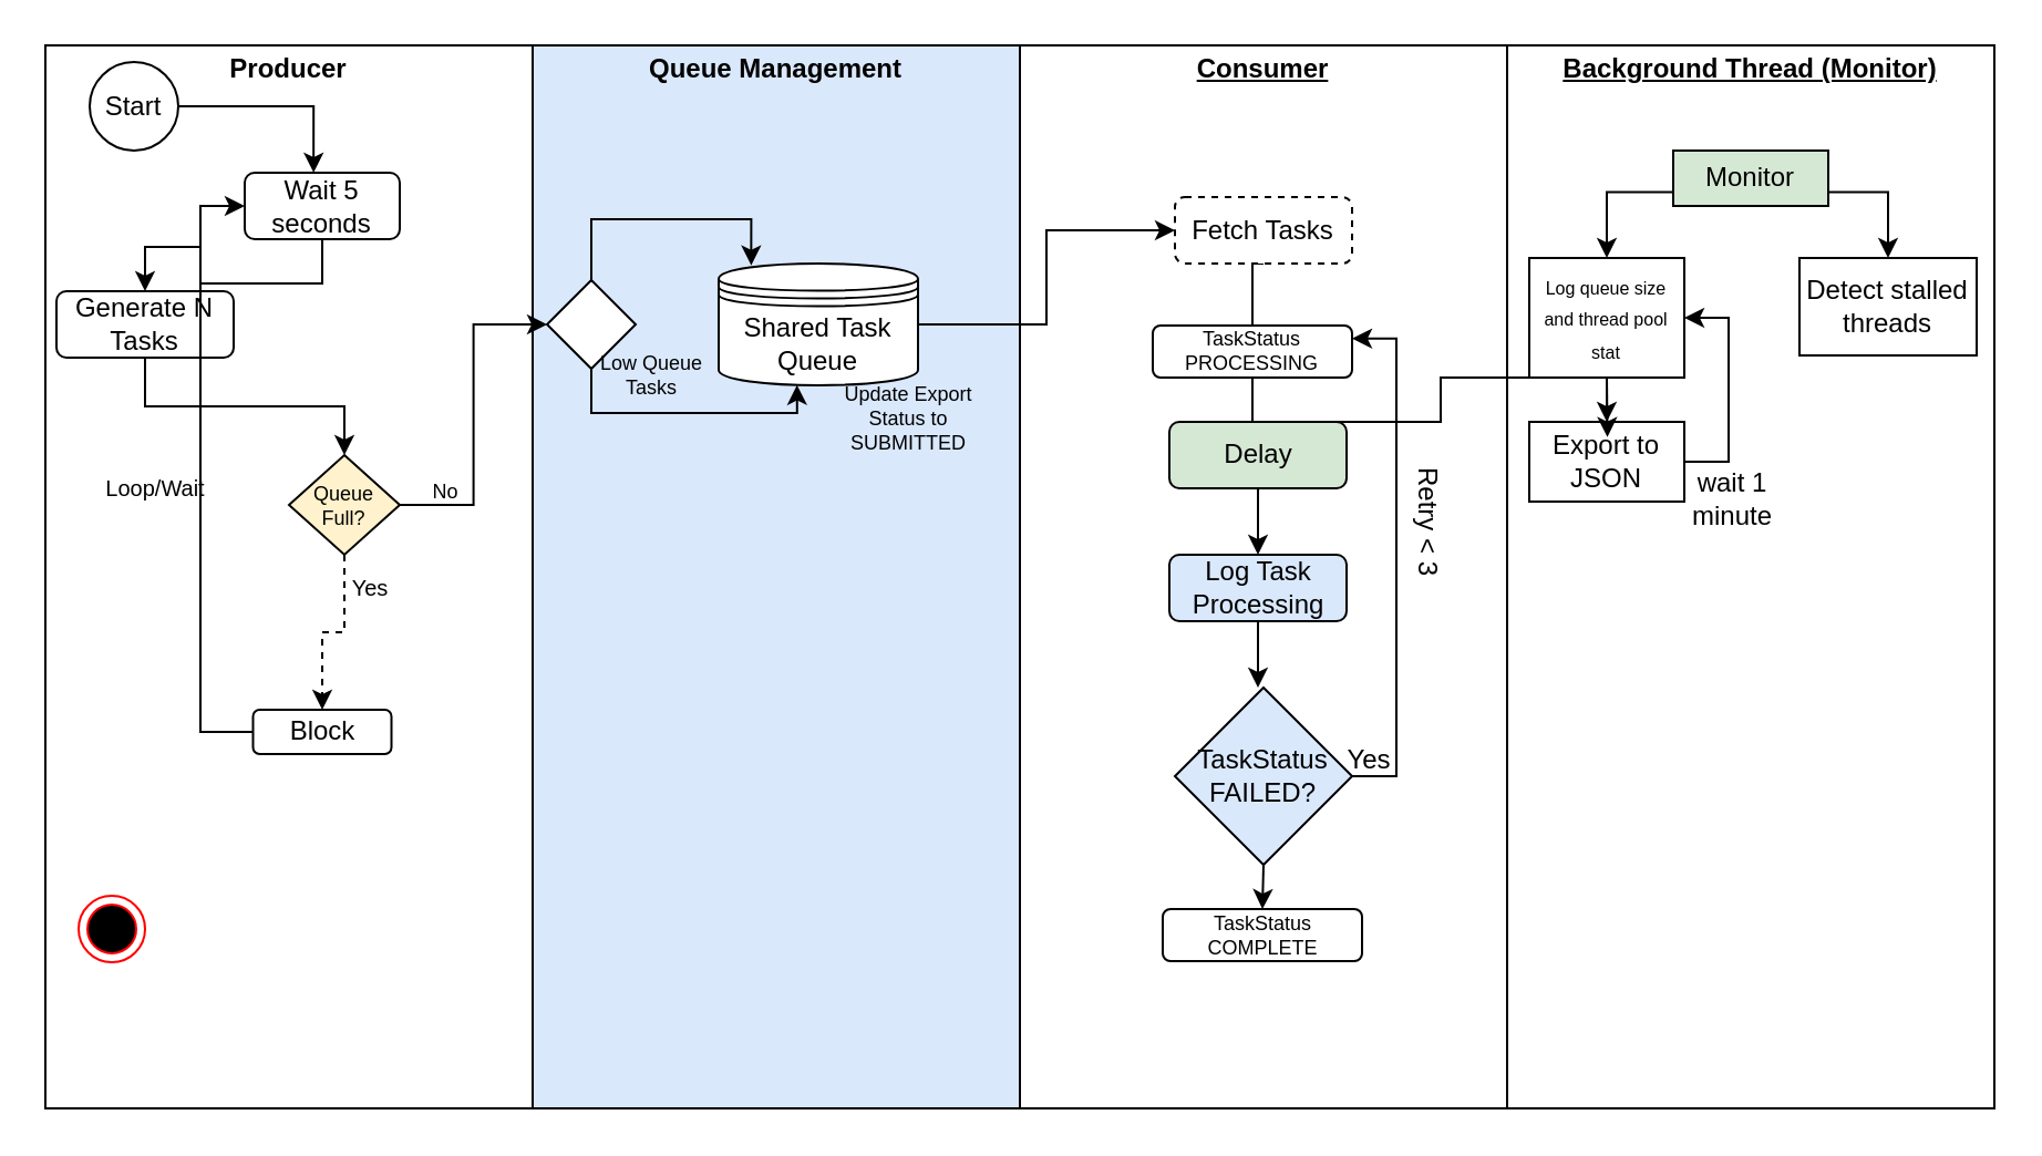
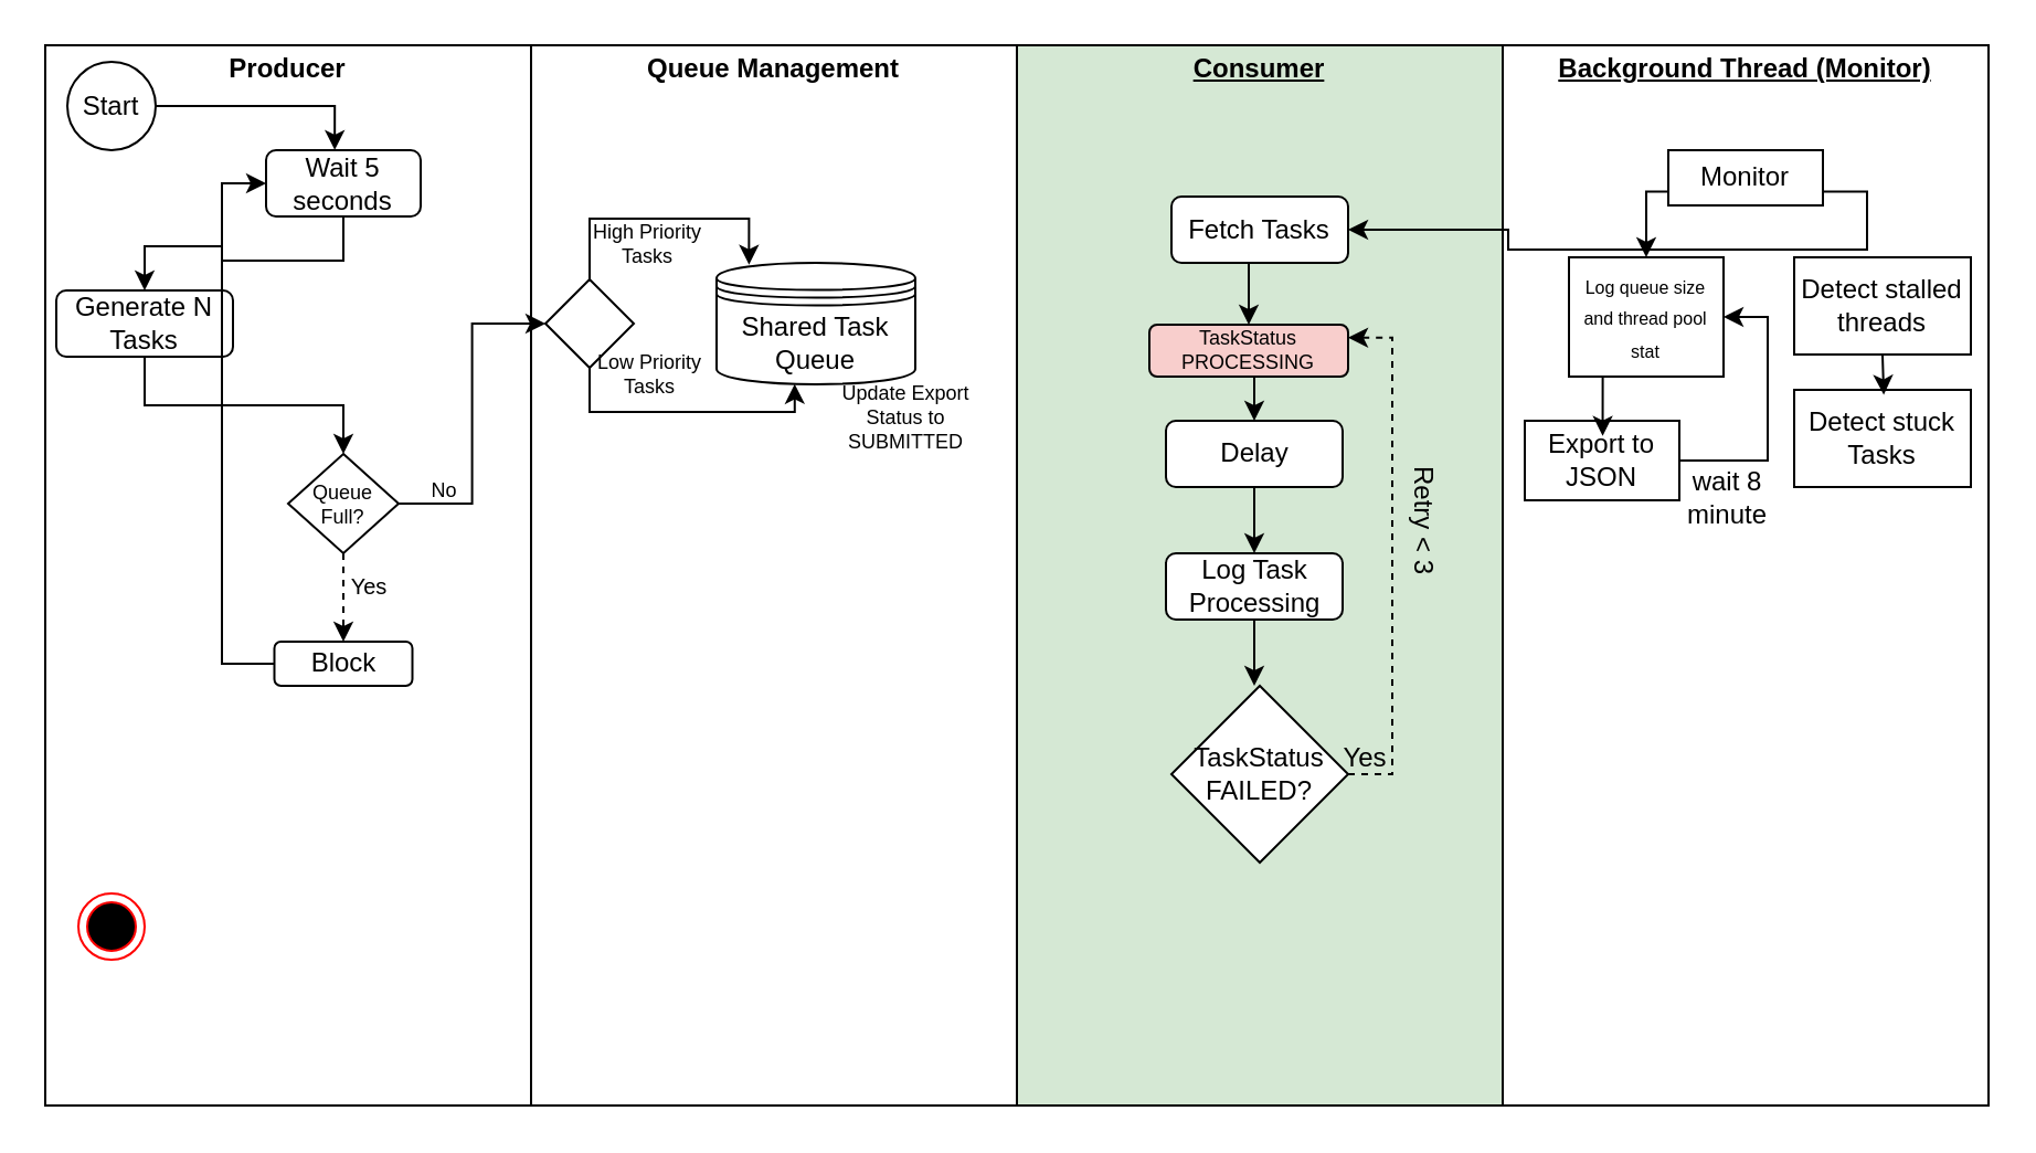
  <mxCell id="0" />
  <mxCell id="1" parent="0" />
  <mxCell id="2" value="&lt;p style=&quot;margin:0px;margin-top:4px;text-align:center;&quot;&gt;&lt;b&gt;Producer&lt;/b&gt;&lt;/p&gt;" style="verticalAlign=top;align=left;overflow=fill;html=1;whiteSpace=wrap;" parent="1" vertex="1"><mxGeometry x="20" y="20" width="220" height="480" as="geometry" /></mxCell>
- <mxCell id="3" value="&lt;p style=&quot;margin:0px;margin-top:4px;text-align:center;&quot;&gt;&lt;b&gt;Queue Management&lt;/b&gt;&lt;/p&gt;" style="verticalAlign=top;align=left;overflow=fill;html=1;whiteSpace=wrap;fillColor=#dae8fc;" parent="1" vertex="1"><mxGeometry x="240" y="20" width="220" height="480" as="geometry" /></mxCell>
- <mxCell id="4" value="&lt;p style=&quot;margin:0px;margin-top:4px;text-align:center;text-decoration:underline;&quot;&gt;&lt;b&gt;Consumer&lt;/b&gt;&lt;/p&gt;" style="verticalAlign=top;align=left;overflow=fill;html=1;whiteSpace=wrap;" parent="1" vertex="1"><mxGeometry x="460" y="20" width="220" height="480" as="geometry" /></mxCell>
+ <mxCell id="3" value="&lt;p style=&quot;margin:0px;margin-top:4px;text-align:center;&quot;&gt;&lt;b&gt;Queue Management&lt;/b&gt;&lt;/p&gt;" style="verticalAlign=top;align=left;overflow=fill;html=1;whiteSpace=wrap;" parent="1" vertex="1"><mxGeometry x="240" y="20" width="220" height="480" as="geometry" /></mxCell>
+ <mxCell id="4" value="&lt;p style=&quot;margin:0px;margin-top:4px;text-align:center;text-decoration:underline;&quot;&gt;&lt;b&gt;Consumer&lt;/b&gt;&lt;/p&gt;" style="verticalAlign=top;align=left;overflow=fill;html=1;whiteSpace=wrap;fillColor=#d5e8d4;" parent="1" vertex="1"><mxGeometry x="460" y="20" width="220" height="480" as="geometry" /></mxCell>
  <mxCell id="5" value="&lt;p style=&quot;margin:0px;margin-top:4px;text-align:center;text-decoration:underline;&quot;&gt;&lt;b&gt;Background Thread (Monitor)&lt;/b&gt;&lt;/p&gt;" style="verticalAlign=top;align=left;overflow=fill;html=1;whiteSpace=wrap;" parent="1" vertex="1"><mxGeometry x="680" y="20" width="220" height="480" as="geometry" /></mxCell>
  <mxCell id="6" style="edgeStyle=orthogonalEdgeStyle;rounded=0;orthogonalLoop=1;jettySize=auto;html=1;exitX=1;exitY=0.5;exitDx=0;exitDy=0;entryX=0.444;entryY=-0.002;entryDx=0;entryDy=0;entryPerimeter=0;" parent="1" source="7" target="34" edge="1"><mxGeometry relative="1" as="geometry" /></mxCell>
- <mxCell id="7" value="Start" style="ellipse;whiteSpace=wrap;html=1;aspect=fixed;" parent="1" vertex="1"><mxGeometry x="40" y="27.5" width="40" height="40" as="geometry" /></mxCell>
+ <mxCell id="7" value="Start" style="ellipse;whiteSpace=wrap;html=1;aspect=fixed;" parent="1" vertex="1"><mxGeometry x="30" y="27.5" width="40" height="40" as="geometry" /></mxCell>
  <mxCell id="8" style="edgeStyle=orthogonalEdgeStyle;rounded=0;orthogonalLoop=1;jettySize=auto;html=1;exitX=0.5;exitY=1;exitDx=0;exitDy=0;entryX=0.5;entryY=0;entryDx=0;entryDy=0;" parent="1" source="9" target="27" edge="1"><mxGeometry relative="1" as="geometry" /></mxCell>
  <mxCell id="9" value="Generate N Tasks" style="rounded=1;whiteSpace=wrap;html=1;" parent="1" vertex="1"><mxGeometry x="25" y="131" width="80" height="30" as="geometry" /></mxCell>
- <mxCell id="10" style="edgeStyle=orthogonalEdgeStyle;rounded=0;orthogonalLoop=1;jettySize=auto;html=1;exitX=1;exitY=0.5;exitDx=0;exitDy=0;" parent="1" source="11" target="13" edge="1"><mxGeometry relative="1" as="geometry" /></mxCell>
  <mxCell id="11" value="Shared Task Queue" style="shape=datastore;whiteSpace=wrap;html=1;" parent="1" vertex="1"><mxGeometry x="324" y="118.5" width="90" height="55" as="geometry" /></mxCell>
- <mxCell id="12" style="edgeStyle=orthogonalEdgeStyle;rounded=0;orthogonalLoop=1;jettySize=auto;html=1;exitX=0.5;exitY=1;exitDx=0;exitDy=0;entryX=0.5;entryY=0;entryDx=0;entryDy=0;endArrow=none;" parent="1" source="13" target="36" edge="1"><mxGeometry relative="1" as="geometry" /></mxCell>
- <mxCell id="13" value="Fetch Tasks" style="rounded=1;whiteSpace=wrap;html=1;dashed=1;" parent="1" vertex="1"><mxGeometry x="530" y="88.5" width="80" height="30" as="geometry" /></mxCell>
+ <mxCell id="12" style="edgeStyle=orthogonalEdgeStyle;rounded=0;orthogonalLoop=1;jettySize=auto;html=1;exitX=0.5;exitY=1;exitDx=0;exitDy=0;entryX=0.5;entryY=0;entryDx=0;entryDy=0;" parent="1" source="13" target="36" edge="1"><mxGeometry relative="1" as="geometry" /></mxCell>
+ <mxCell id="13" value="Fetch Tasks" style="rounded=1;whiteSpace=wrap;html=1;" parent="1" vertex="1"><mxGeometry x="530" y="88.5" width="80" height="30" as="geometry" /></mxCell>
  <mxCell id="14" style="edgeStyle=orthogonalEdgeStyle;rounded=0;orthogonalLoop=1;jettySize=auto;html=1;exitX=0;exitY=0.75;exitDx=0;exitDy=0;entryX=0.5;entryY=0;entryDx=0;entryDy=0;" parent="1" source="16" target="17" edge="1"><mxGeometry relative="1" as="geometry" /></mxCell>
- <mxCell id="15" style="edgeStyle=orthogonalEdgeStyle;rounded=0;orthogonalLoop=1;jettySize=auto;html=1;exitX=1;exitY=0.75;exitDx=0;exitDy=0;entryX=0.5;entryY=0;entryDx=0;entryDy=0;" parent="1" source="16" target="18" edge="1"><mxGeometry relative="1" as="geometry" /></mxCell>
- <mxCell id="16" value="Monitor" style="html=1;dashed=0;whiteSpace=wrap;fillColor=#d5e8d4;" parent="1" vertex="1"><mxGeometry x="755" y="67.5" width="70" height="25" as="geometry" /></mxCell>
- <mxCell id="17" value="&lt;font style=&quot;font-size: 8px;&quot;&gt;Log queue size and thread pool stat&lt;/font&gt;" style="html=1;dashed=0;whiteSpace=wrap;" parent="1" vertex="1"><mxGeometry x="690" y="116" width="70" height="54" as="geometry" /></mxCell>
+ <mxCell id="15" style="edgeStyle=orthogonalEdgeStyle;rounded=0;orthogonalLoop=1;jettySize=auto;html=1;exitX=1;exitY=0.75;exitDx=0;exitDy=0;" parent="1" source="16" target="13" edge="1"><mxGeometry relative="1" as="geometry" /></mxCell>
+ <mxCell id="16" value="Monitor" style="html=1;dashed=0;whiteSpace=wrap;" parent="1" vertex="1"><mxGeometry x="755" y="67.5" width="70" height="25" as="geometry" /></mxCell>
+ <mxCell id="17" value="&lt;font style=&quot;font-size: 8px;&quot;&gt;Log queue size and thread pool stat&lt;/font&gt;" style="html=1;dashed=0;whiteSpace=wrap;" parent="1" vertex="1"><mxGeometry x="710" y="116" width="70" height="54" as="geometry" /></mxCell>
  <mxCell id="18" value="Detect stalled threads" style="html=1;dashed=0;whiteSpace=wrap;" parent="1" vertex="1"><mxGeometry x="812" y="116" width="80" height="44" as="geometry" /></mxCell>
  <mxCell id="19" value="" style="rhombus;whiteSpace=wrap;html=1;" parent="1" vertex="1"><mxGeometry x="246.5" y="126" width="40" height="40" as="geometry" /></mxCell>
  <mxCell id="20" style="edgeStyle=orthogonalEdgeStyle;rounded=0;orthogonalLoop=1;jettySize=auto;html=1;entryX=0.393;entryY=0.997;entryDx=0;entryDy=0;entryPerimeter=0;exitX=0.5;exitY=1;exitDx=0;exitDy=0;" parent="1" source="19" target="11" edge="1"><mxGeometry relative="1" as="geometry" /></mxCell>
  <mxCell id="21" style="edgeStyle=orthogonalEdgeStyle;rounded=0;orthogonalLoop=1;jettySize=auto;html=1;entryX=0.163;entryY=0.015;entryDx=0;entryDy=0;entryPerimeter=0;exitX=0.5;exitY=0;exitDx=0;exitDy=0;" parent="1" source="19" target="11" edge="1"><mxGeometry relative="1" as="geometry" /></mxCell>
- <mxCell id="23" value="Low Queue Tasks" style="text;html=1;align=center;verticalAlign=middle;whiteSpace=wrap;rounded=0;fontSize=9;" parent="1" vertex="1"><mxGeometry x="264" y="154" width="60" height="30" as="geometry" /></mxCell>
+ <mxCell id="22" value="High Priority Tasks" style="text;html=1;align=center;verticalAlign=middle;whiteSpace=wrap;rounded=0;fontSize=9;" parent="1" vertex="1"><mxGeometry x="263.25" y="95" width="60" height="30" as="geometry" /></mxCell>
+ <mxCell id="23" value="Low Priority Tasks" style="text;html=1;align=center;verticalAlign=middle;whiteSpace=wrap;rounded=0;fontSize=9;" parent="1" vertex="1"><mxGeometry x="264" y="154" width="60" height="30" as="geometry" /></mxCell>
  <mxCell id="24" value="Update Export Status to SUBMITTED" style="text;html=1;align=center;verticalAlign=middle;whiteSpace=wrap;rounded=0;fontSize=9;" parent="1" vertex="1"><mxGeometry x="370" y="172.5" width="80" height="32.5" as="geometry" /></mxCell>
  <mxCell id="25" style="edgeStyle=orthogonalEdgeStyle;rounded=0;orthogonalLoop=1;jettySize=auto;html=1;entryX=0;entryY=0.5;entryDx=0;entryDy=0;" parent="1" source="27" target="19" edge="1"><mxGeometry relative="1" as="geometry" /></mxCell>
  <mxCell id="26" style="edgeStyle=orthogonalEdgeStyle;rounded=0;orthogonalLoop=1;jettySize=auto;html=1;exitX=0.5;exitY=1;exitDx=0;exitDy=0;entryX=0.5;entryY=0;entryDx=0;entryDy=0;dashed=1;" parent="1" source="27" target="29" edge="1"><mxGeometry relative="1" as="geometry" /></mxCell>
- <mxCell id="27" value="Queue Full?" style="rhombus;whiteSpace=wrap;html=1;fontSize=9;fillColor=#fff2cc;" parent="1" vertex="1"><mxGeometry x="130" y="205" width="50" height="45" as="geometry" /></mxCell>
+ <mxCell id="27" value="Queue Full?" style="rhombus;whiteSpace=wrap;html=1;fontSize=9;" parent="1" vertex="1"><mxGeometry x="130" y="205" width="50" height="45" as="geometry" /></mxCell>
  <mxCell id="28" value="No" style="text;html=1;align=center;verticalAlign=middle;whiteSpace=wrap;rounded=0;fontSize=9;" parent="1" vertex="1"><mxGeometry x="171" y="207" width="60" height="30" as="geometry" /></mxCell>
- <mxCell id="29" value="Block" style="rounded=1;whiteSpace=wrap;html=1;" parent="1" vertex="1"><mxGeometry x="113.75" y="320" width="62.5" height="20" as="geometry" /></mxCell>
+ <mxCell id="29" value="Block" style="rounded=1;whiteSpace=wrap;html=1;" parent="1" vertex="1"><mxGeometry x="123.75" y="290" width="62.5" height="20" as="geometry" /></mxCell>
  <mxCell id="30" style="edgeStyle=orthogonalEdgeStyle;rounded=0;orthogonalLoop=1;jettySize=auto;html=1;exitX=0;exitY=0.5;exitDx=0;exitDy=0;entryX=0;entryY=0.5;entryDx=0;entryDy=0;" parent="1" source="29" target="34" edge="1"><mxGeometry relative="1" as="geometry" /></mxCell>
- <mxCell id="31" value="Loop/Wait" style="text;html=1;align=center;verticalAlign=middle;whiteSpace=wrap;rounded=0;fontSize=10;" parent="1" vertex="1"><mxGeometry x="40" y="205" width="60" height="30" as="geometry" /></mxCell>
  <mxCell id="32" value="Yes" style="text;html=1;align=center;verticalAlign=middle;whiteSpace=wrap;rounded=0;fontSize=10;" parent="1" vertex="1"><mxGeometry x="137" y="250" width="60" height="30" as="geometry" /></mxCell>
  <mxCell id="33" style="edgeStyle=orthogonalEdgeStyle;rounded=0;orthogonalLoop=1;jettySize=auto;html=1;exitX=0.5;exitY=1;exitDx=0;exitDy=0;entryX=0.5;entryY=0;entryDx=0;entryDy=0;" parent="1" source="34" target="9" edge="1"><mxGeometry relative="1" as="geometry" /></mxCell>
- <mxCell id="34" value="Wait 5 seconds" style="rounded=1;whiteSpace=wrap;html=1;" parent="1" vertex="1"><mxGeometry x="110" y="77.5" width="70" height="30" as="geometry" /></mxCell>
- <mxCell id="35" style="edgeStyle=orthogonalEdgeStyle;rounded=0;orthogonalLoop=1;jettySize=auto;html=1;exitX=0.5;exitY=1;exitDx=0;exitDy=0;" parent="1" source="36" target="48" edge="1"><mxGeometry relative="1" as="geometry" /></mxCell>
- <mxCell id="36" value="TaskStatus&lt;div&gt;&lt;span style=&quot;background-color: transparent; color: light-dark(rgb(0, 0, 0), rgb(255, 255, 255));&quot;&gt;PROCESSING&lt;/span&gt;&lt;/div&gt;" style="rounded=1;whiteSpace=wrap;html=1;fontSize=9;" parent="1" vertex="1"><mxGeometry x="520" y="146.5" width="90" height="23.5" as="geometry" /></mxCell>
+ <mxCell id="34" value="Wait 5 seconds" style="rounded=1;whiteSpace=wrap;html=1;" parent="1" vertex="1"><mxGeometry x="120" y="67.5" width="70" height="30" as="geometry" /></mxCell>
+ <mxCell id="35" style="edgeStyle=orthogonalEdgeStyle;rounded=0;orthogonalLoop=1;jettySize=auto;html=1;exitX=0.5;exitY=1;exitDx=0;exitDy=0;entryX=0.5;entryY=0;entryDx=0;entryDy=0;" parent="1" source="36" target="38" edge="1"><mxGeometry relative="1" as="geometry" /></mxCell>
+ <mxCell id="36" value="TaskStatus&lt;div&gt;&lt;span style=&quot;background-color: transparent; color: light-dark(rgb(0, 0, 0), rgb(255, 255, 255));&quot;&gt;PROCESSING&lt;/span&gt;&lt;/div&gt;" style="rounded=1;whiteSpace=wrap;html=1;fontSize=9;fillColor=#f8cecc;" parent="1" vertex="1"><mxGeometry x="520" y="146.5" width="90" height="23.5" as="geometry" /></mxCell>
  <mxCell id="37" style="edgeStyle=orthogonalEdgeStyle;rounded=0;orthogonalLoop=1;jettySize=auto;html=1;exitX=0.5;exitY=1;exitDx=0;exitDy=0;entryX=0.5;entryY=0;entryDx=0;entryDy=0;" parent="1" source="38" target="40" edge="1"><mxGeometry relative="1" as="geometry" /></mxCell>
- <mxCell id="38" value="Delay" style="rounded=1;whiteSpace=wrap;html=1;fillColor=#d5e8d4;" parent="1" vertex="1"><mxGeometry x="527.5" y="190" width="80" height="30" as="geometry" /></mxCell>
+ <mxCell id="38" value="Delay" style="rounded=1;whiteSpace=wrap;html=1;" parent="1" vertex="1"><mxGeometry x="527.5" y="190" width="80" height="30" as="geometry" /></mxCell>
  <mxCell id="39" style="edgeStyle=orthogonalEdgeStyle;rounded=0;orthogonalLoop=1;jettySize=auto;html=1;exitX=0.5;exitY=1;exitDx=0;exitDy=0;entryX=0.5;entryY=0;entryDx=0;entryDy=0;" parent="1" source="40" edge="1"><mxGeometry relative="1" as="geometry"><mxPoint x="567.5" y="310" as="targetPoint" /></mxGeometry></mxCell>
- <mxCell id="40" value="Log Task Processing" style="rounded=1;whiteSpace=wrap;html=1;fillColor=#dae8fc;" parent="1" vertex="1"><mxGeometry x="527.5" y="250" width="80" height="30" as="geometry" /></mxCell>
- <mxCell id="41" style="edgeStyle=orthogonalEdgeStyle;rounded=0;orthogonalLoop=1;jettySize=auto;html=1;exitX=1;exitY=0.5;exitDx=0;exitDy=0;entryX=1;entryY=0.25;entryDx=0;entryDy=0;" parent="1" source="43" target="36" edge="1"><mxGeometry relative="1" as="geometry" /></mxCell>
- <mxCell id="42" style="edgeStyle=orthogonalEdgeStyle;rounded=0;orthogonalLoop=1;jettySize=auto;html=1;exitX=0.5;exitY=1;exitDx=0;exitDy=0;entryX=0.5;entryY=0;entryDx=0;entryDy=0;" parent="1" source="43" target="46" edge="1"><mxGeometry relative="1" as="geometry" /></mxCell>
- <mxCell id="43" value="&lt;div&gt;TaskStatus&lt;/div&gt;FAILED?" style="rhombus;whiteSpace=wrap;html=1;fillColor=#dae8fc;" parent="1" vertex="1"><mxGeometry x="530" y="310" width="80" height="80" as="geometry" /></mxCell>
+ <mxCell id="40" value="Log Task Processing" style="rounded=1;whiteSpace=wrap;html=1;" parent="1" vertex="1"><mxGeometry x="527.5" y="250" width="80" height="30" as="geometry" /></mxCell>
+ <mxCell id="41" style="edgeStyle=orthogonalEdgeStyle;rounded=0;orthogonalLoop=1;jettySize=auto;html=1;exitX=1;exitY=0.5;exitDx=0;exitDy=0;entryX=1;entryY=0.25;entryDx=0;entryDy=0;dashed=1;" parent="1" source="43" target="36" edge="1"><mxGeometry relative="1" as="geometry" /></mxCell>
+ <mxCell id="43" value="&lt;div&gt;TaskStatus&lt;/div&gt;FAILED?" style="rhombus;whiteSpace=wrap;html=1;" parent="1" vertex="1"><mxGeometry x="530" y="310" width="80" height="80" as="geometry" /></mxCell>
  <mxCell id="44" value="Retry &amp;lt; 3" style="text;html=1;align=center;verticalAlign=middle;whiteSpace=wrap;rounded=0;rotation=90;" parent="1" vertex="1"><mxGeometry x="614.5" y="220" width="60" height="30" as="geometry" /></mxCell>
  <mxCell id="45" value="Yes" style="text;html=1;align=center;verticalAlign=middle;whiteSpace=wrap;rounded=0;" parent="1" vertex="1"><mxGeometry x="588" y="328" width="60" height="30" as="geometry" /></mxCell>
- <mxCell id="46" value="TaskStatus&lt;div&gt;&lt;span style=&quot;background-color: transparent; color: light-dark(rgb(0, 0, 0), rgb(255, 255, 255));&quot;&gt;COMPLETE&lt;/span&gt;&lt;/div&gt;" style="rounded=1;whiteSpace=wrap;html=1;fontSize=9;" parent="1" vertex="1"><mxGeometry x="524.5" y="410" width="90" height="23.5" as="geometry" /></mxCell>
  <mxCell id="47" style="edgeStyle=orthogonalEdgeStyle;rounded=0;orthogonalLoop=1;jettySize=auto;html=1;exitX=1;exitY=0.5;exitDx=0;exitDy=0;entryX=1;entryY=0.5;entryDx=0;entryDy=0;" parent="1" source="48" target="17" edge="1"><mxGeometry relative="1" as="geometry" /></mxCell>
  <mxCell id="48" value="Export to JSON" style="rounded=0;whiteSpace=wrap;html=1;" parent="1" vertex="1"><mxGeometry x="690" y="190" width="70" height="36" as="geometry" /></mxCell>
  <mxCell id="49" style="edgeStyle=orthogonalEdgeStyle;rounded=0;orthogonalLoop=1;jettySize=auto;html=1;exitX=0.5;exitY=1;exitDx=0;exitDy=0;entryX=0.504;entryY=0.19;entryDx=0;entryDy=0;entryPerimeter=0;" parent="1" source="17" target="48" edge="1"><mxGeometry relative="1" as="geometry" /></mxCell>
- <mxCell id="50" value="wait 1 minute" style="text;html=1;align=center;verticalAlign=middle;whiteSpace=wrap;rounded=0;" parent="1" vertex="1"><mxGeometry x="752" y="210" width="60" height="30" as="geometry" /></mxCell>
+ <mxCell id="50" value="wait 8 minute" style="text;html=1;align=center;verticalAlign=middle;whiteSpace=wrap;rounded=0;" parent="1" vertex="1"><mxGeometry x="752" y="210" width="60" height="30" as="geometry" /></mxCell>
+ <mxCell id="51" value="Detect stuck Tasks" style="html=1;dashed=0;whiteSpace=wrap;" parent="1" vertex="1"><mxGeometry x="812" y="176" width="80" height="44" as="geometry" /></mxCell>
+ <mxCell id="52" style="edgeStyle=orthogonalEdgeStyle;rounded=0;orthogonalLoop=1;jettySize=auto;html=1;exitX=0.5;exitY=1;exitDx=0;exitDy=0;entryX=0.507;entryY=0.051;entryDx=0;entryDy=0;entryPerimeter=0;" parent="1" source="18" target="51" edge="1"><mxGeometry relative="1" as="geometry" /></mxCell>
  <mxCell id="53" value="" style="ellipse;html=1;shape=endState;fillColor=#000000;strokeColor=#ff0000;" vertex="1" parent="1"><mxGeometry x="35" y="404" width="30" height="30" as="geometry" /></mxCell>
